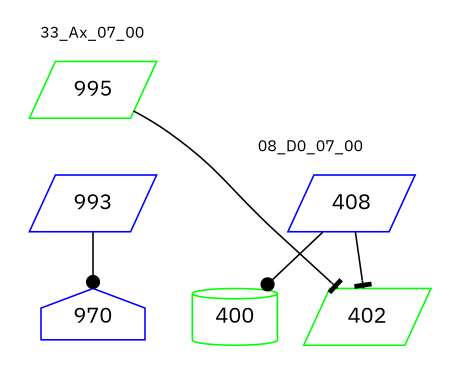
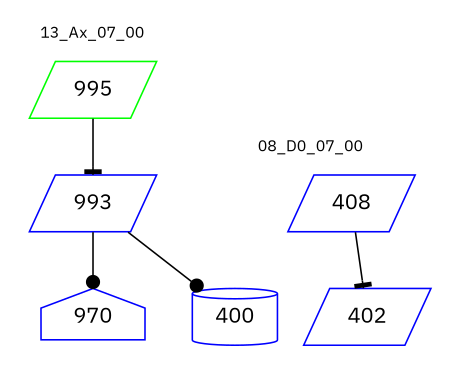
  digraph {
    fontname="IBM Plex Sans"
    node [color=blue fontname="IBM Plex Sans" shape=parallelogram]
    edge [arrowhead=tee color=black fontname="IBM Plex Sans"]
    n1 [color=green label=995]
    n2 [label=993]
    n3 [label=970 shape=house]
-   n4 [color=green label=402]
+   n4 [label=402]
    n5 [label=408]
-   n6 [color=green label=400 shape=cylinder]
+   n6 [label=400 shape=cylinder]
    subgraph cluster_1 {
      color=white
      fontsize=10
-     label="33_Ax_07_00"
+     label="13_Ax_07_00"
      n1
      n2
      n3
    }
    subgraph cluster_2 {
      color=white
      fontsize=10
      label="08_D0_07_00"
      n4
      n5
      n6
    }
-   n1 -> n4
+   n1 -> n2
    n2 -> n3 [arrowhead=dot]
    n5 -> n4
-   n5 -> n6 [arrowhead=dot]
+   n2 -> n6 [arrowhead=dot]
  }
